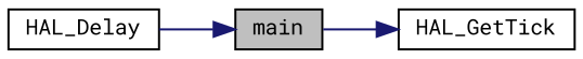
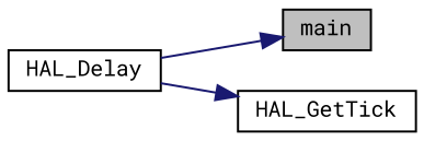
  digraph {
    fontname="Roboto Mono"
    rankdir=LR
    node [color=black fillcolor=white fontname="Roboto Mono" fontsize=10 shape=record style=filled]
    edge [color=midnightblue fontname="Roboto Mono" fontsize=10 labelfontname=Helvetica labelfontsize=10 style=solid]
    n1 [fillcolor=grey75 fontcolor=black height=0.2 label=main width=0.4]
    n2 [height=0.2 label=HAL_Delay width=0.4]
    n3 [height=0.2 label=HAL_GetTick width=0.4]
    n2 -> n1
-   n1 -> n3
+   n2 -> n3
  }
